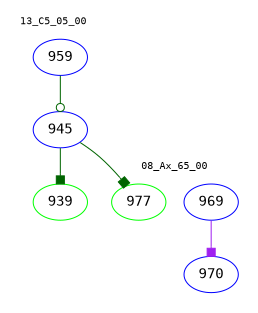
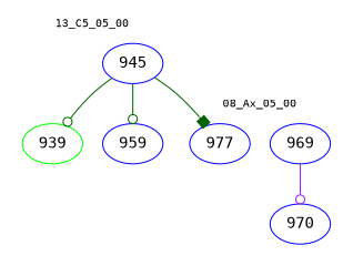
  digraph {
    fontname="DejaVu Sans Mono"
    node [color=blue fontname="DejaVu Sans Mono"]
    edge [arrowhead=odot color=darkgreen fontname="DejaVu Sans Mono"]
    n1 [label=969]
    n2 [label=970]
-   n3 [color=green label=977]
+   n3 [label=977]
    n4 [label=945]
    n5 [color=green label=939]
    n6 [label=959]
    subgraph cluster_1 {
      color=white
      fontsize=10
-     label="08_Ax_65_00"
+     label="08_Ax_05_00"
      n1
      n2
      n3
    }
    subgraph cluster_2 {
      color=white
      fontsize=10
      label="13_C5_05_00"
      n4
      n5
      n6
    }
-   n1 -> n2 [arrowhead=box color=purple]
+   n1 -> n2 [color=purple]
    n4 -> n3 [arrowhead=box]
-   n4 -> n5 [arrowhead=box]
-   n6 -> n4
+   n4 -> n5
+   n4 -> n6
  }
